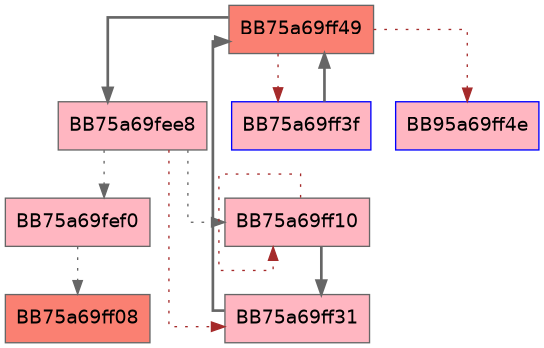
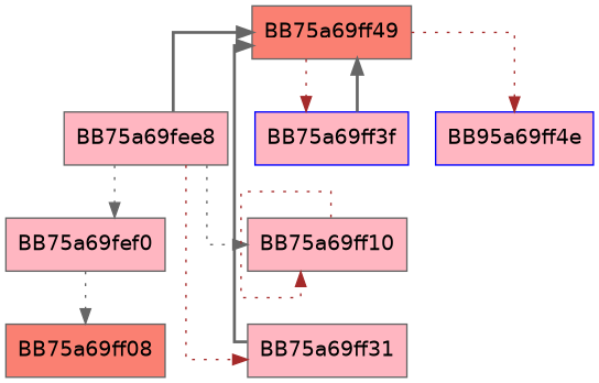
  digraph {
    fontname="DejaVu Sans"
    splines=ortho
    node [color=gray40 fillcolor=lightpink fontname="DejaVu Sans" shape=box style=filled]
    edge [color=gray40 fontname="DejaVu Sans" style=dotted]
    BB75a69ff49 [fillcolor=salmon]
    BB75a69fee8
    BB75a69fef0
    BB75a69ff31
    BB75a69ff10
    BB75a69ff3f [color=blue]
    n7 [color=blue label=BB95a69ff4e]
    BB75a69ff08 [fillcolor=salmon]
    BB75a69ff49 -> BB75a69ff3f [color=brown]
    BB75a69ff49 -> n7 [color=brown]
-   BB75a69ff49 -> BB75a69fee8 [style=bold]
+   BB75a69fee8 -> BB75a69ff49 [style=bold]
    BB75a69fee8 -> BB75a69fef0
    BB75a69fee8 -> BB75a69ff31 [color=brown]
    BB75a69fee8 -> BB75a69ff10
    BB75a69fef0 -> BB75a69ff08
    BB75a69ff31 -> BB75a69ff49 [style=bold]
-   BB75a69ff10 -> BB75a69ff31 [style=bold]
    BB75a69ff10 -> BB75a69ff10 [color=brown]
    BB75a69ff3f -> BB75a69ff49 [style=bold]
  }
